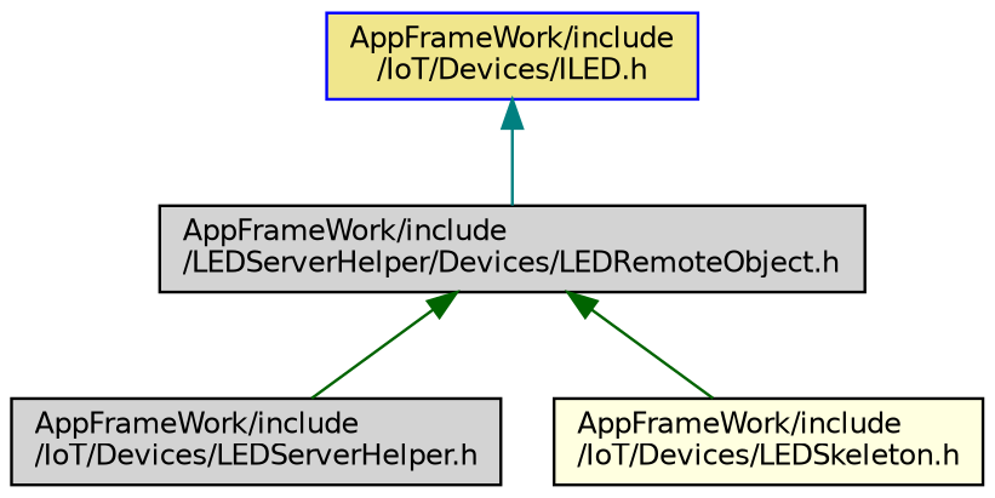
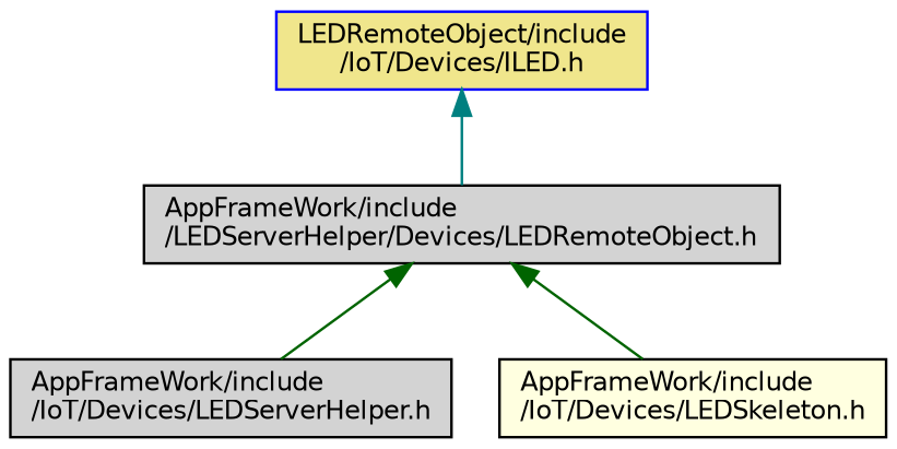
  digraph {
    node [color=black fillcolor=lightgrey fontname=Helvetica fontsize=10 shape=record style=filled]
    edge [color=darkgreen dir=back fontname=Helvetica fontsize=10 labelfontname=Helvetica labelfontsize=10 style=solid]
-   n1 [color=blue fillcolor=khaki fontcolor=black height=0.2 label="AppFrameWork/include\l/IoT/Devices/ILED.h" width=0.4]
+   n1 [color=blue fillcolor=khaki fontcolor=black height=0.2 label="LEDRemoteObject/include\l/IoT/Devices/ILED.h" width=0.4]
    n2 [height=0.2 label="AppFrameWork/include\l/LEDServerHelper/Devices/LEDRemoteObject.h" width=0.4]
    n3 [height=0.2 label="AppFrameWork/include\l/IoT/Devices/LEDServerHelper.h" width=0.4]
    n4 [fillcolor=lightyellow height=0.2 label="AppFrameWork/include\l/IoT/Devices/LEDSkeleton.h" width=0.4]
    n1 -> n2 [color=teal]
    n2 -> n3
    n2 -> n4
  }
